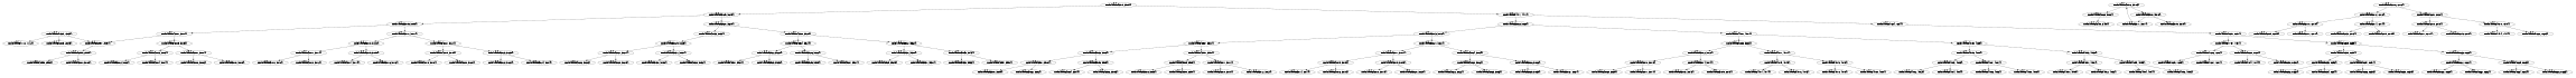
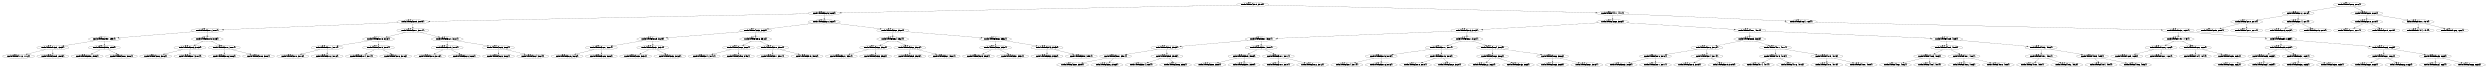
  digraph {
    n1 [label="Node{data=[3579, 3579]}"]
    n2 [label="Node{data=[3025, 3025]}"]
    n3 [label="Node{data=[4477, 4477]}"]
    n4 [label="Node{data=[3009, 3009]}"]
    n5 [label="Node{data=[3520, 3520]}"]
    n6 [label="Node{data=[3868, 3868]}"]
    n7 [label="Node{data=[7684, 7684]}"]
    n8 [label="Node{data=[3001, 3001]}"]
    n9 [label="Node{data=[3017, 3017]}"]
    n10 [label="Node{data=[3033, 3033]}"]
    n11 [label="Node{data=[3528, 3528]}"]
    n12 [label="Node{data=[2997, 2997]}"]
    n13 [label="Node{data=[3005, 3005]}"]
    n14 [label="Node{data=[3013, 3013]}"]
    n15 [label="Node{data=[3021, 3021]}"]
    n16 [label="Node{data=[1365, 1365]}"]
    n17 [label="Node{data=[2999, 2999]}"]
    n18 [label="Node{data=[3003, 3003]}"]
    n19 [label="Node{data=[3007, 3007]}"]
    n20 [label="Node{data=[1112, 1112]}"]
    n21 [label="Node{data=[2805, 2805]}"]
    n22 [label="Node{data=[2998, 2998]}"]
    n23 [label="Node{data=[3000, 3000]}"]
    n24 [label="Node{data=[3002, 3002]}"]
    n25 [label="Node{data=[3004, 3004]}"]
    n26 [label="Node{data=[3006, 3006]}"]
    n27 [label="Node{data=[3008, 3008]}"]
    n28 [label="Node{data=[3011, 3011]}"]
    n29 [label="Node{data=[3015, 3015]}"]
    n30 [label="Node{data=[3019, 3019]}"]
    n31 [label="Node{data=[3023, 3023]}"]
    n32 [label="Node{data=[3010, 3010]}"]
    n33 [label="Node{data=[3012, 3012]}"]
    n34 [label="Node{data=[3014, 3014]}"]
    n35 [label="Node{data=[3016, 3016]}"]
    n36 [label="Node{data=[3018, 3018]}"]
    n37 [label="Node{data=[3020, 3020]}"]
    n38 [label="Node{data=[3022, 3022]}"]
    n39 [label="Node{data=[3024, 3024]}"]
    n40 [label="Node{data=[3029, 3029]}"]
    n41 [label="Node{data=[3516, 3516]}"]
    n42 [label="Node{data=[3524, 3524]}"]
    n43 [label="Node{data=[3532, 3532]}"]
    n44 [label="Node{data=[3027, 3027]}"]
    n45 [label="Node{data=[3031, 3031]}"]
    n46 [label="Node{data=[3068, 3068]}"]
    n47 [label="Node{data=[3518, 3518]}"]
    n48 [label="Node{data=[3026, 3026]}"]
    n49 [label="Node{data=[3028, 3028]}"]
    n50 [label="Node{data=[3030, 3030]}"]
    n51 [label="Node{data=[3032, 3032]}"]
+   n52 [label="Node{data=[3041, 3041]}"]
    n53 [label="Node{data=[3498, 3498]}"]
    n54 [label="Node{data=[3517, 3517]}"]
    n55 [label="Node{data=[3519, 3519]}"]
    n56 [label="Node{data=[3522, 3522]}"]
    n57 [label="Node{data=[3526, 3526]}"]
    n58 [label="Node{data=[3530, 3530]}"]
    n59 [label="Node{data=[3543, 3543]}"]
    n60 [label="Node{data=[3521, 3521]}"]
    n61 [label="Node{data=[3523, 3523]}"]
    n62 [label="Node{data=[3525, 3525]}"]
    n63 [label="Node{data=[3527, 3527]}"]
    n64 [label="Node{data=[3529, 3529]}"]
    n65 [label="Node{data=[3531, 3531]}"]
    n66 [label="Node{data=[3533, 3533]}"]
    n67 [label="Node{data=[3557, 3557]}"]
    n68 [label="Node{data=[3813, 3813]}"]
    n69 [label="Node{data=[4081, 4081]}"]
    n70 [label="Node{data=[8651, 8651]}"]
    n71 [label="Node{data=[3587, 3587]}"]
    n72 [label="Node{data=[3821, 3821]}"]
    n73 [label="Node{data=[3883, 3883]}"]
    n74 [label="Node{data=[4089, 4089]}"]
    n75 [label="Node{data=[3583, 3583]}"]
    n76 [label="Node{data=[3591, 3591]}"]
    n77 [label="Node{data=[3817, 3817]}"]
    n78 [label="Node{data=[3864, 3864]}"]
    n79 [label="Node{data=[3581, 3581]}"]
    n80 [label="Node{data=[3585, 3585]}"]
    n81 [label="Node{data=[3589, 3589]}"]
    n82 [label="Node{data=[3811, 3811]}"]
    n83 [label="Node{data=[3580, 3580]}"]
    n84 [label="Node{data=[3582, 3582]}"]
    n85 [label="Node{data=[3584, 3584]}"]
    n86 [label="Node{data=[3586, 3586]}"]
    n87 [label="Node{data=[3588, 3588]}"]
    n88 [label="Node{data=[3590, 3590]}"]
    n89 [label="Node{data=[3810, 3810]}"]
    n90 [label="Node{data=[3812, 3812]}"]
    n91 [label="Node{data=[3815, 3815]}"]
    n92 [label="Node{data=[3819, 3819]}"]
    n93 [label="Node{data=[3862, 3862]}"]
    n94 [label="Node{data=[3866, 3866]}"]
    n95 [label="Node{data=[3814, 3814]}"]
    n96 [label="Node{data=[3816, 3816]}"]
    n97 [label="Node{data=[3818, 3818]}"]
    n98 [label="Node{data=[3820, 3820]}"]
    n99 [label="Node{data=[3822, 3822]}"]
    n100 [label="Node{data=[3863, 3863]}"]
    n101 [label="Node{data=[3865, 3865]}"]
    n102 [label="Node{data=[3867, 3867]}"]
    n103 [label="Node{data=[3872, 3872]}"]
    n104 [label="Node{data=[4077, 4077]}"]
    n105 [label="Node{data=[4085, 4085]}"]
    n106 [label="Node{data=[4093, 4093]}"]
    n107 [label="Node{data=[3870, 3870]}"]
    n108 [label="Node{data=[3874, 3874]}"]
    n109 [label="Node{data=[4075, 4075]}"]
    n110 [label="Node{data=[4079, 4079]}"]
    n111 [label="Node{data=[3869, 3869]}"]
    n112 [label="Node{data=[3871, 3871]}"]
    n113 [label="Node{data=[3873, 3873]}"]
    n114 [label="Node{data=[3875, 3875]}"]
    n115 [label="Node{data=[4074, 4074]}"]
    n116 [label="Node{data=[4076, 4076]}"]
    n117 [label="Node{data=[4078, 4078]}"]
    n118 [label="Node{data=[4080, 4080]}"]
    n119 [label="Node{data=[4083, 4083]}"]
    n120 [label="Node{data=[4087, 4087]}"]
    n121 [label="Node{data=[4091, 4091]}"]
    n122 [label="Node{data=[4095, 4095]}"]
    n123 [label="Node{data=[4082, 4082]}"]
    n124 [label="Node{data=[4084, 4084]}"]
    n125 [label="Node{data=[4086, 4086]}"]
    n126 [label="Node{data=[4088, 4088]}"]
    n127 [label="Node{data=[4090, 4090]}"]
    n128 [label="Node{data=[4092, 4092]}"]
    n129 [label="Node{data=[4094, 4094]}"]
    n130 [label="Node{data=[4096, 4096]}"]
    n131 [label="Node{data=[6016, 6016]}"]
    n132 [label="Node{data=[6012, 6012]}"]
    n133 [label="Node{data=[6020, 6020]}"]
    n134 [label="Node{data=[7757, 7757]}"]
    n135 [label="Node{data=[8659, 8659]}"]
    n136 [label="Node{data=[6010, 6010]}"]
    n137 [label="Node{data=[6014, 6014]}"]
    n138 [label="Node{data=[6018, 6018]}"]
    n139 [label="Node{data=[7570, 7570]}"]
    n140 [label="Node{data=[6009, 6009]}"]
    n141 [label="Node{data=[6011, 6011]}"]
    n142 [label="Node{data=[6013, 6013]}"]
    n143 [label="Node{data=[6015, 6015]}"]
    n144 [label="Node{data=[6017, 6017]}"]
    n145 [label="Node{data=[6019, 6019]}"]
    n146 [label="Node{data=[7474, 7474]}"]
    n147 [label="Node{data=[7626, 7626]}"]
    n148 [label="Node{data=[7686, 7686]}"]
    n149 [label="Node{data=[8020, 8020]}"]
    n150 [label="Node{data=[8655, 8655]}"]
    n151 [label="Node{data=[8663, 8663]}"]
    n152 [label="Node{data=[7685, 7685]}"]
    n153 [label="Node{data=[7687, 7687]}"]
    n154 [label="Node{data=[7844, 7844]}"]
    n155 [label="Node{data=[8650, 8650]}"]
    n156 [label="Node{data=[8653, 8653]}"]
    n157 [label="Node{data=[8657, 8657]}"]
    n158 [label="Node{data=[8661, 8661]}"]
    n159 [label="Node{data=[8665, 8665]}"]
    n160 [label="Node{data=[8652, 8652]}"]
    n161 [label="Node{data=[8654, 8654]}"]
    n162 [label="Node{data=[8656, 8656]}"]
    n163 [label="Node{data=[8658, 8658]}"]
    n164 [label="Node{data=[8660, 8660]}"]
    n165 [label="Node{data=[8662, 8662]}"]
    n166 [label="Node{data=[8664, 8664]}"]
    n167 [label="Node{data=[8666, 8666]}"]
    n1 -> n2
    n1 -> n3
    n2 -> n4
    n2 -> n5
    n3 -> n6
    n3 -> n7
    n4 -> n8
    n4 -> n9
    n5 -> n10
    n5 -> n11
    n6 -> n68
    n6 -> n69
    n7 -> n70
    n8 -> n12
    n8 -> n13
    n9 -> n14
    n9 -> n15
    n10 -> n40
-   n54 -> n41
+   n10 -> n41
    n11 -> n42
    n11 -> n43
-   n16 -> n12
+   n12 -> n16
    n12 -> n17
    n13 -> n18
    n13 -> n19
    n14 -> n28
    n14 -> n29
    n15 -> n30
    n15 -> n31
    n16 -> n20
    n16 -> n21
    n17 -> n22
    n17 -> n23
    n18 -> n24
    n18 -> n25
    n19 -> n26
    n19 -> n27
    n28 -> n32
    n28 -> n33
    n29 -> n34
    n29 -> n35
    n30 -> n36
    n30 -> n37
    n31 -> n38
    n31 -> n39
    n40 -> n44
    n40 -> n45
    n41 -> n46
    n41 -> n47
    n42 -> n56
    n42 -> n57
    n43 -> n58
    n43 -> n59
    n44 -> n48
    n44 -> n49
    n45 -> n50
    n45 -> n51
+   n46 -> n52
    n46 -> n53
    n47 -> n54
    n47 -> n55
    n56 -> n60
    n56 -> n61
    n57 -> n62
    n57 -> n63
    n58 -> n64
    n58 -> n65
    n59 -> n66
    n59 -> n67
    n68 -> n71
    n68 -> n72
    n69 -> n73
    n69 -> n74
    n70 -> n134
    n70 -> n135
    n71 -> n75
    n71 -> n76
    n72 -> n77
    n72 -> n78
    n73 -> n103
    n73 -> n104
    n74 -> n105
    n74 -> n106
    n75 -> n79
    n75 -> n80
    n76 -> n81
    n76 -> n82
    n77 -> n91
    n77 -> n92
    n78 -> n93
    n78 -> n94
    n79 -> n83
    n79 -> n84
    n80 -> n85
    n80 -> n86
    n81 -> n87
    n81 -> n88
    n82 -> n89
    n82 -> n90
    n91 -> n95
    n91 -> n96
    n92 -> n97
    n92 -> n98
    n93 -> n99
    n93 -> n100
    n94 -> n101
    n94 -> n102
    n103 -> n107
    n103 -> n108
    n104 -> n109
    n104 -> n110
    n105 -> n119
    n105 -> n120
    n106 -> n121
    n106 -> n122
    n107 -> n111
    n107 -> n112
    n108 -> n113
    n108 -> n114
    n109 -> n115
    n109 -> n116
    n110 -> n117
    n110 -> n118
    n119 -> n123
    n119 -> n124
    n120 -> n125
    n120 -> n126
    n121 -> n127
    n121 -> n128
    n122 -> n129
    n122 -> n130
    n131 -> n132
    n131 -> n133
    n132 -> n136
    n132 -> n137
    n133 -> n138
    n133 -> n139
    n134 -> n148
    n134 -> n149
    n135 -> n150
    n135 -> n151
    n136 -> n140
    n136 -> n141
    n137 -> n142
    n137 -> n143
    n138 -> n144
    n138 -> n145
    n139 -> n146
    n139 -> n147
    n148 -> n152
    n148 -> n153
    n149 -> n154
    n149 -> n155
    n150 -> n156
    n150 -> n157
    n151 -> n158
    n151 -> n159
    n156 -> n160
    n156 -> n161
    n157 -> n162
    n157 -> n163
    n158 -> n164
    n158 -> n165
    n159 -> n166
    n159 -> n167
  }
